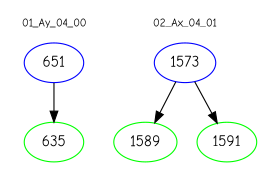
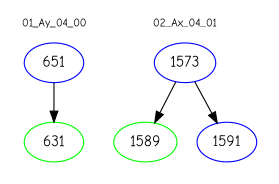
  digraph {
    fontname="Comic Neue"
    node [color=blue fontname="Comic Neue"]
    edge [color=black fontname="Comic Neue"]
    n1 [label=651]
-   n2 [color=green label=635]
+   n2 [color=green label=631]
    n3 [label=1573]
    n4 [color=green label=1589]
-   n5 [color=green label=1591]
+   n5 [label=1591]
    subgraph cluster_1 {
      color=white
      fontsize=10
      label="01_Ay_04_00"
      n1
      n2
    }
    subgraph cluster_2 {
      color=white
      fontsize=10
      label="02_Ax_04_01"
      n3
      n4
      n5
    }
    n1 -> n2
    n3 -> n4
    n3 -> n5
  }
